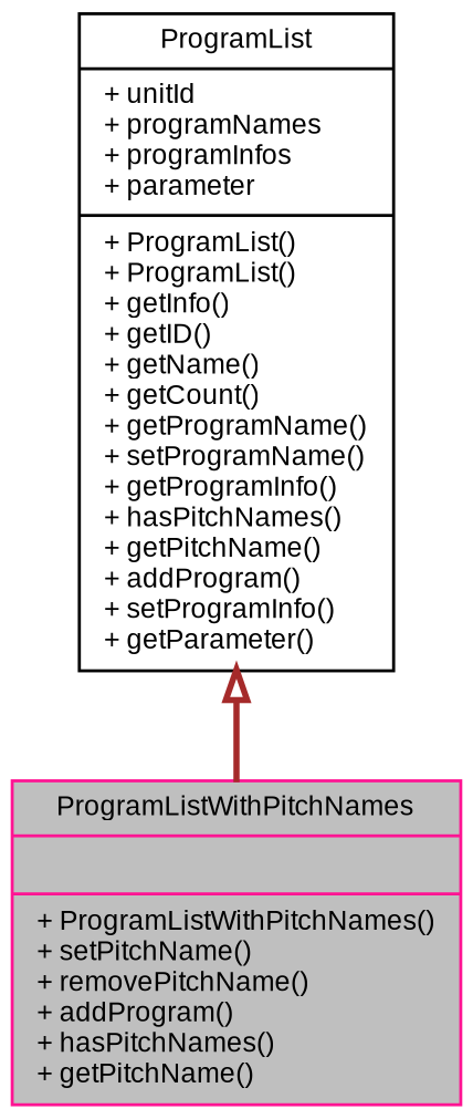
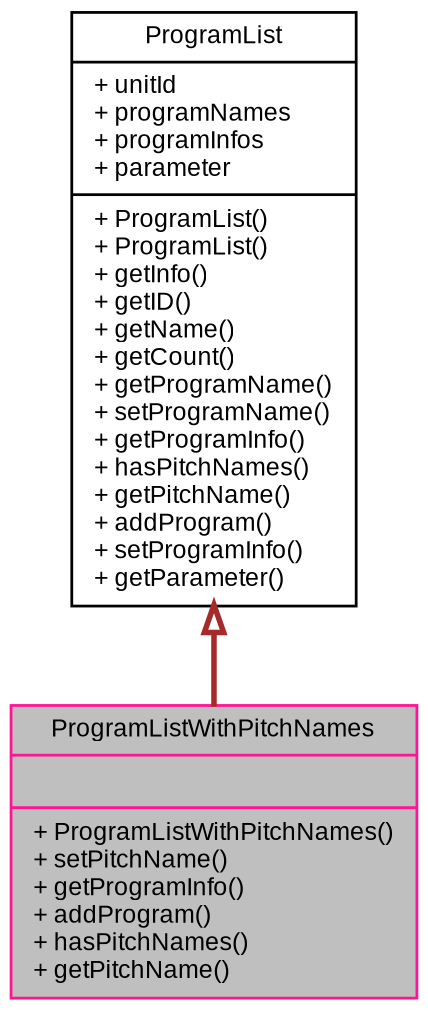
  digraph {
    node [fontname=Arial fontsize=9 shape=record]
-   n1 [color=deeppink fillcolor=grey75 fontcolor=black height=0.2 label="{ProgramListWithPitchNames\n||+ ProgramListWithPitchNames()\l+ setPitchName()\l+ removePitchName()\l+ addProgram()\l+ hasPitchNames()\l+ getPitchName()\l}" style=filled width=0.4]
+   n1 [color=deeppink fillcolor=grey75 fontcolor=black height=0.2 label="{ProgramListWithPitchNames\n||+ ProgramListWithPitchNames()\l+ setPitchName()\l+ getProgramInfo()\l+ addProgram()\l+ hasPitchNames()\l+ getPitchName()\l}" style=filled width=0.4]
    n2 [color=black height=0.2 label="{ProgramList\n|+ unitId\l+ programNames\l+ programInfos\l+ parameter\l|+ ProgramList()\l+ ProgramList()\l+ getInfo()\l+ getID()\l+ getName()\l+ getCount()\l+ getProgramName()\l+ setProgramName()\l+ getProgramInfo()\l+ hasPitchNames()\l+ getPitchName()\l+ addProgram()\l+ setProgramInfo()\l+ getParameter()\l}" width=0.4]
    n2 -> n1 [arrowtail=empty color=brown dir=back fontname=Arial fontsize=9 labelfontname=Arial labelfontsize=9 style=bold]
  }
